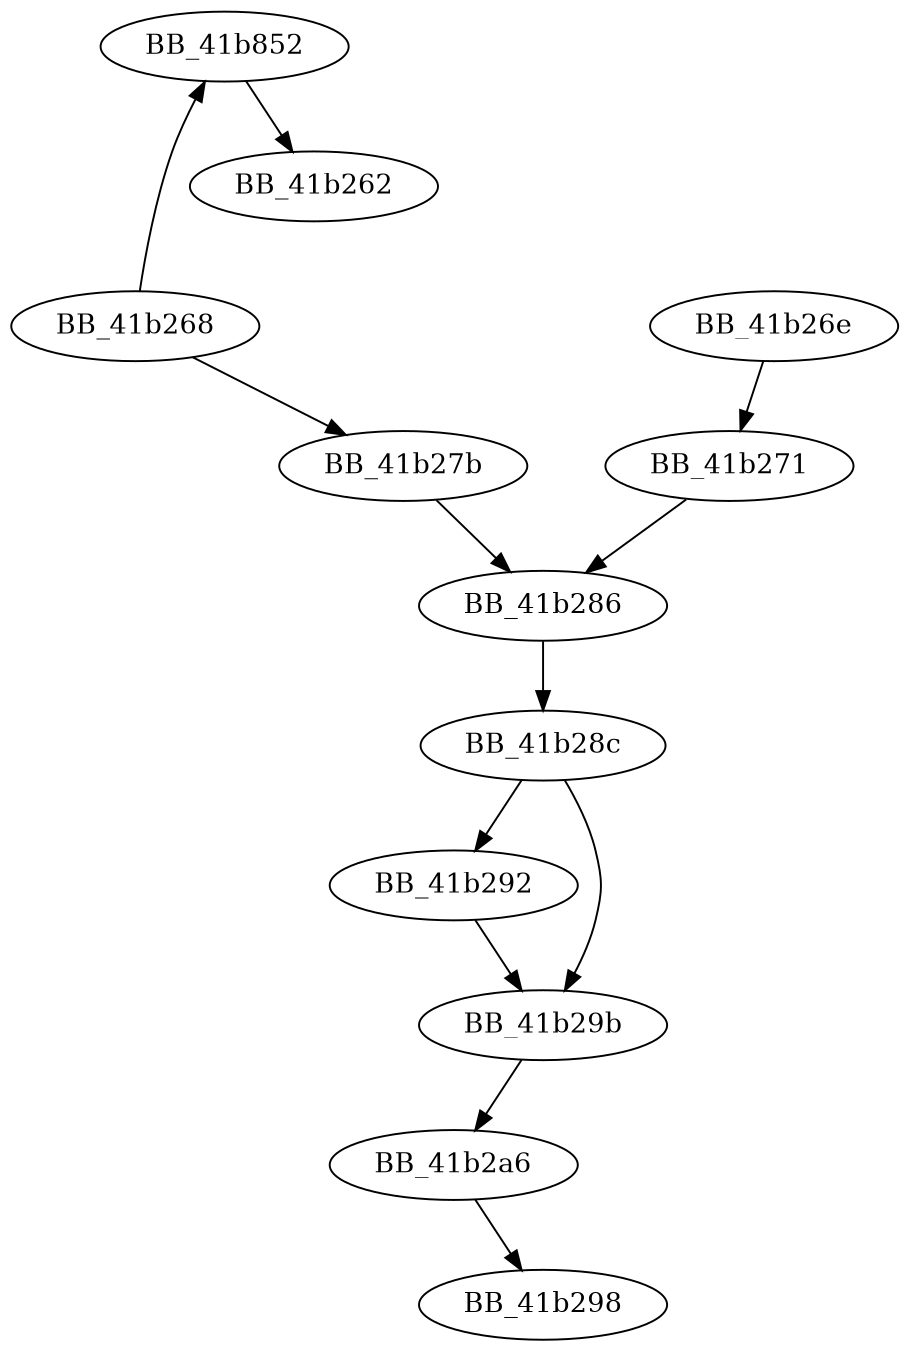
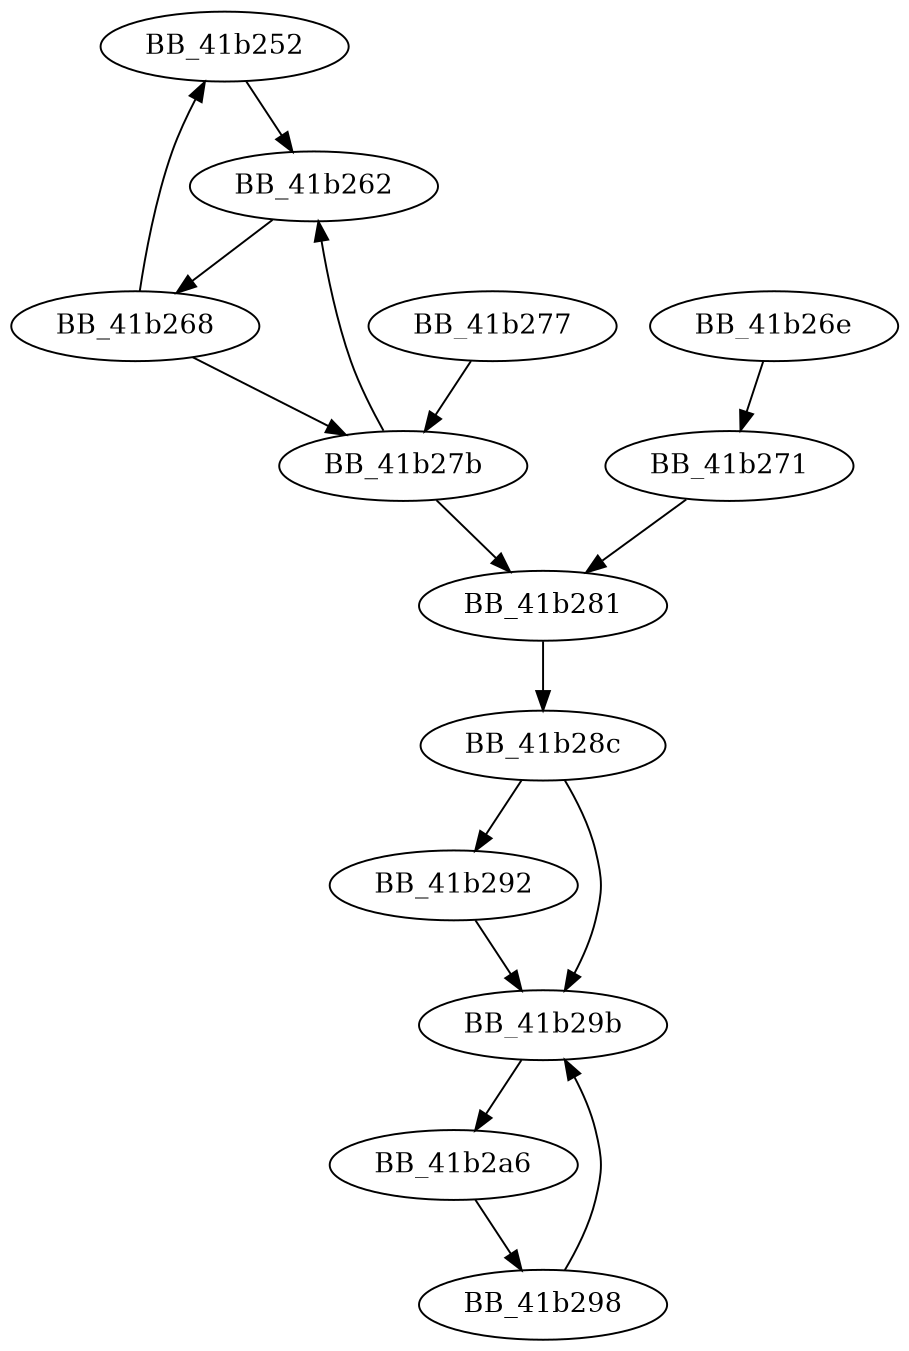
  digraph {
-   BB_41b252 [label=BB_41b852]
+   BB_41b252
    BB_41b262
    BB_41b268
    BB_41b27b
-   BB_41b286
+   BB_41b286 [label=BB_41b281]
    BB_41b26e
    BB_41b271
    BB_41b28c
+   BB_41b277
    BB_41b292
    BB_41b29b
    BB_41b2a6
    BB_41b298
    BB_41b252 -> BB_41b262
+   BB_41b262 -> BB_41b268
    BB_41b268 -> BB_41b252
    BB_41b268 -> BB_41b27b
+   BB_41b27b -> BB_41b262
    BB_41b27b -> BB_41b286
    BB_41b286 -> BB_41b28c
    BB_41b26e -> BB_41b271
    BB_41b271 -> BB_41b286
    BB_41b28c -> BB_41b292
    BB_41b28c -> BB_41b29b
+   BB_41b277 -> BB_41b27b
    BB_41b292 -> BB_41b29b
    BB_41b29b -> BB_41b2a6
    BB_41b2a6 -> BB_41b298
+   BB_41b298 -> BB_41b29b
  }
